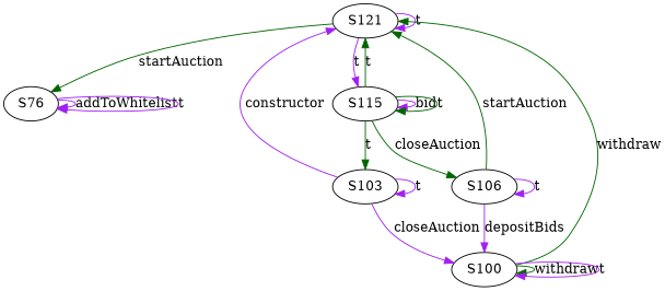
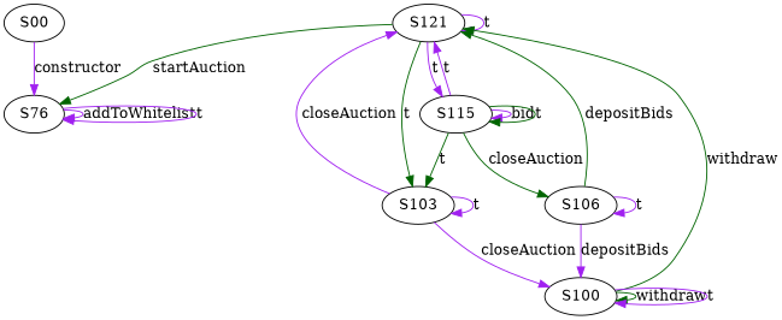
  digraph {
    edge [color=purple]
+   S00
    S76
    S121
    S103
    S115
    S100
    S106
+   S00 -> S76 [label=constructor]
    S76 -> S76 [label=addToWhitelist]
    S76 -> S76 [label=t]
    S121 -> S76 [color=darkgreen label=startAuction]
    S121 -> S121 [label=t]
+   S121 -> S103 [color=darkgreen label=t]
    S121 -> S115 [label=t]
-   S103 -> S121 [label=constructor]
+   S103 -> S121 [label=closeAuction]
    S103 -> S103 [label=t]
    S103 -> S100 [label=closeAuction]
-   S115 -> S121 [color=darkgreen label=t]
+   S115 -> S121 [label=t]
    S115 -> S103 [color=darkgreen label=t]
    S115 -> S115 [label=bid]
    S115 -> S115 [color=darkgreen label=t]
    S115 -> S106 [color=darkgreen label=closeAuction]
    S100 -> S121 [color=darkgreen label=withdraw]
    S100 -> S100 [color=darkgreen label=withdraw]
    S100 -> S100 [label=t]
-   S106 -> S121 [color=darkgreen label=startAuction]
+   S106 -> S121 [color=darkgreen label=depositBids]
    S106 -> S100 [label=depositBids]
    S106 -> S106 [label=t]
  }
